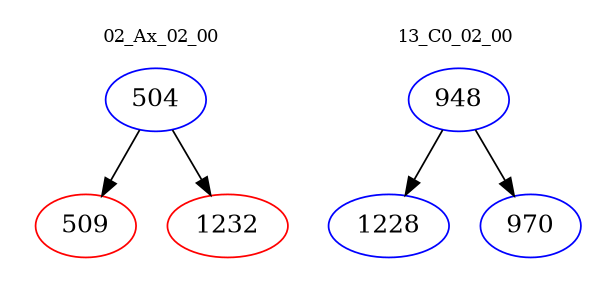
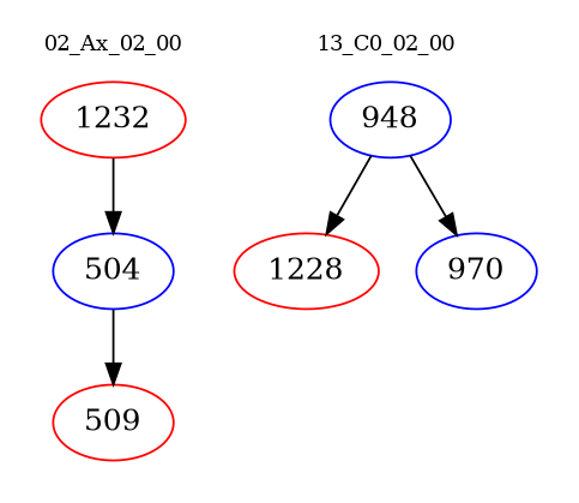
  digraph {
    node [color=blue]
    edge [color=black]
    n1 [label=504]
    n2 [color=red label=509]
    n3 [color=red label=1232]
    n4 [label=948]
-   n5 [label=1228]
+   n5 [color=red label=1228]
    n6 [label=970]
    subgraph cluster_1 {
      color=white
      fontsize=10
      label="02_Ax_02_00"
      n1
      n2
      n3
    }
    subgraph cluster_2 {
      color=white
      fontsize=10
      label="13_C0_02_00"
      n4
      n5
      n6
    }
    n1 -> n2
-   n1 -> n3
+   n3 -> n1
    n4 -> n5
    n4 -> n6
  }
